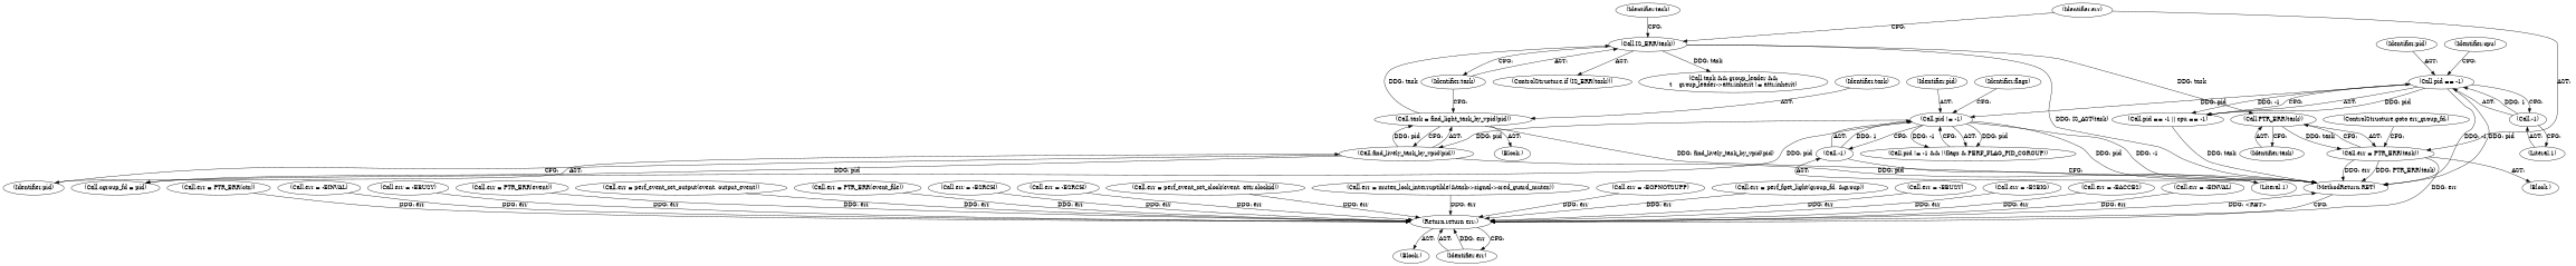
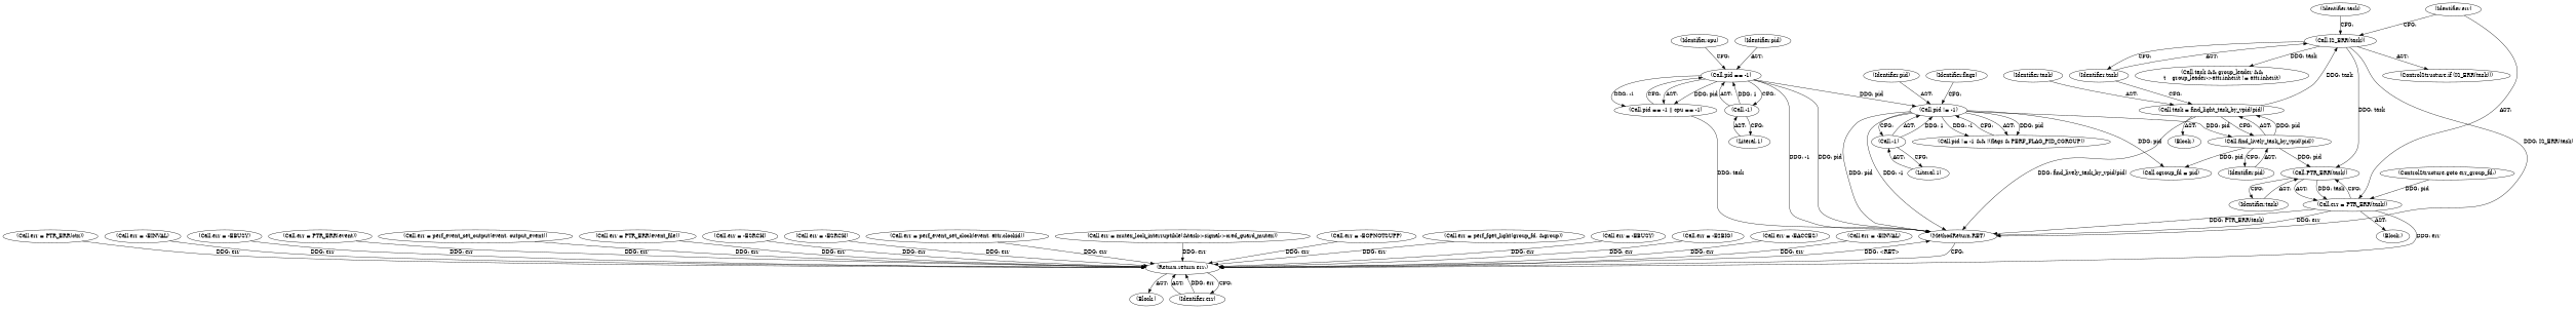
  digraph {
    n1 [label="(Call,PTR_ERR(task))"]
    n2 [label="(Call,err = PTR_ERR(task))"]
    n3 [label="(Identifier,task)"]
    n4 [label="(MethodReturn,RET)"]
    n5 [label="(Return,return err;)"]
    n6 [label="(Block,)"]
    n7 [label="(Call,IS_ERR(task))"]
    n8 [label="(ControlStructure,if (IS_ERR(task)))"]
    n9 [label="(Call,task && group_leader &&\n\t    group_leader->attr.inherit != attr.inherit)"]
    n10 [label="(Identifier,task)"]
    n11 [label="(Call,task = find_light_task_by_vpid(pid))"]
    n12 [label="(Call,find_lively_task_by_vpid(pid))"]
    n13 [label="(Block,)"]
    n14 [label="(Call,cgroup_fd = pid)"]
    n15 [label="(Identifier,pid)"]
    n16 [label="(Call,pid != -1)"]
    n17 [label="(Call,-1)"]
    n18 [label="(Call,pid != -1 && !(flags & PERF_FLAG_PID_CGROUP))"]
    n19 [label="(Literal,1)"]
    n20 [label="(Call,pid == -1)"]
    n21 [label="(Call,-1)"]
    n22 [label="(Call,pid == -1 || cpu == -1)"]
    n23 [label="(Literal,1)"]
    n24 [label="(Block,)"]
    n25 [label="(Identifier,err)"]
    n26 [label="(Identifier,cpu)"]
    n27 [label="(Identifier,err)"]
    n28 [label="(Call,err = PTR_ERR(ctx))"]
    n29 [label="(Call,err = -EINVAL)"]
    n30 [label="(Call,err = -EBUSY)"]
    n31 [label="(Call,err = PTR_ERR(event))"]
    n32 [label="(Call,err = perf_event_set_output(event, output_event))"]
    n33 [label="(Call,err = PTR_ERR(event_file))"]
    n34 [label="(Identifier,task)"]
    n35 [label="(Identifier,flags)"]
    n36 [label="(Call,err = -ESRCH)"]
    n37 [label="(Call,err = -ESRCH)"]
    n38 [label="(Call,err = perf_event_set_clock(event, attr.clockid))"]
    n39 [label="(Identifier,pid)"]
    n40 [label="(Call,err = mutex_lock_interruptible(&task->signal->cred_guard_mutex))"]
    n41 [label="(Call,err = -EOPNOTSUPP)"]
    n42 [label="(Call,err = perf_fget_light(group_fd, &group))"]
    n43 [label="(Identifier,pid)"]
    n44 [label="(Call,err = -EBUSY)"]
    n45 [label="(Call,err = -E2BIG)"]
    n46 [label="(Identifier,task)"]
    n47 [label="(Call,err = -EACCES)"]
    n48 [label="(Call,err = -EINVAL)"]
    n49 [label="(ControlStructure,goto err_group_fd;)"]
    n1 -> n2 [label="AST: "]
    n1 -> n2 [label="DDG: task"]
    n1 -> n3 [label="CFG: "]
    n2 -> n1 [label="CFG: "]
    n2 -> n4 [label="DDG: PTR_ERR(task)"]
    n2 -> n4 [label="DDG: err"]
    n2 -> n5 [label="DDG: err"]
    n2 -> n6 [label="AST: "]
    n3 -> n1 [label="AST: "]
    n4 -> n5 [label="CFG: "]
    n5 -> n4 [label="DDG: <RET>"]
    n5 -> n24 [label="AST: "]
    n5 -> n25 [label="CFG: "]
    n7 -> n1 [label="DDG: task"]
-   n7 -> n4 [label="DDG: IS_AST(task)"]
+   n7 -> n4 [label="DDG: IS_ERR(task)"]
    n7 -> n8 [label="AST: "]
    n7 -> n9 [label="DDG: task"]
    n7 -> n10 [label="CFG: "]
    n10 -> n7 [label="AST: "]
    n10 -> n11 [label="CFG: "]
    n11 -> n4 [label="DDG: find_lively_task_by_vpid(pid)"]
    n11 -> n7 [label="DDG: task"]
    n11 -> n12 [label="CFG: "]
    n11 -> n13 [label="AST: "]
-   n12 -> n4 [label="DDG: pid"]
+   n12 -> n1 [label="DDG: pid"]
    n12 -> n11 [label="AST: "]
    n12 -> n11 [label="DDG: pid"]
    n12 -> n14 [label="DDG: pid"]
    n12 -> n15 [label="CFG: "]
    n15 -> n12 [label="AST: "]
    n16 -> n4 [label="DDG: pid"]
    n16 -> n4 [label="DDG: -1"]
    n16 -> n12 [label="DDG: pid"]
    n16 -> n14 [label="DDG: pid"]
    n16 -> n17 [label="CFG: "]
    n16 -> n18 [label="AST: "]
    n16 -> n18 [label="DDG: pid"]
    n16 -> n18 [label="DDG: -1"]
    n17 -> n16 [label="AST: "]
    n17 -> n16 [label="DDG: 1"]
    n17 -> n19 [label="CFG: "]
    n18 -> n16 [label="CFG: "]
    n19 -> n17 [label="AST: "]
    n20 -> n4 [label="DDG: -1"]
    n20 -> n4 [label="DDG: pid"]
    n20 -> n16 [label="DDG: pid"]
    n20 -> n21 [label="CFG: "]
    n20 -> n22 [label="AST: "]
    n20 -> n22 [label="DDG: pid"]
    n20 -> n22 [label="DDG: -1"]
    n21 -> n20 [label="AST: "]
    n21 -> n20 [label="DDG: 1"]
    n21 -> n23 [label="CFG: "]
    n22 -> n4 [label="DDG: task"]
    n22 -> n20 [label="CFG: "]
    n23 -> n21 [label="AST: "]
    n25 -> n5 [label="AST: "]
    n25 -> n5 [label="DDG: err"]
    n26 -> n20 [label="CFG: "]
    n27 -> n2 [label="AST: "]
    n27 -> n7 [label="CFG: "]
    n28 -> n5 [label="DDG: err"]
    n29 -> n5 [label="DDG: err"]
    n30 -> n5 [label="DDG: err"]
    n31 -> n5 [label="DDG: err"]
    n32 -> n5 [label="DDG: err"]
    n33 -> n5 [label="DDG: err"]
    n34 -> n11 [label="AST: "]
    n35 -> n16 [label="CFG: "]
    n36 -> n5 [label="DDG: err"]
    n37 -> n5 [label="DDG: err"]
    n38 -> n5 [label="DDG: err"]
    n39 -> n16 [label="AST: "]
    n40 -> n5 [label="DDG: err"]
    n41 -> n5 [label="DDG: err"]
    n42 -> n5 [label="DDG: err"]
    n43 -> n20 [label="AST: "]
    n44 -> n5 [label="DDG: err"]
    n45 -> n5 [label="DDG: err"]
    n46 -> n7 [label="CFG: "]
    n47 -> n5 [label="DDG: err"]
    n48 -> n5 [label="DDG: err"]
-   n49 -> n2 [label="CFG: "]
+   n49 -> n2 [label="DDG: pid"]
  }
